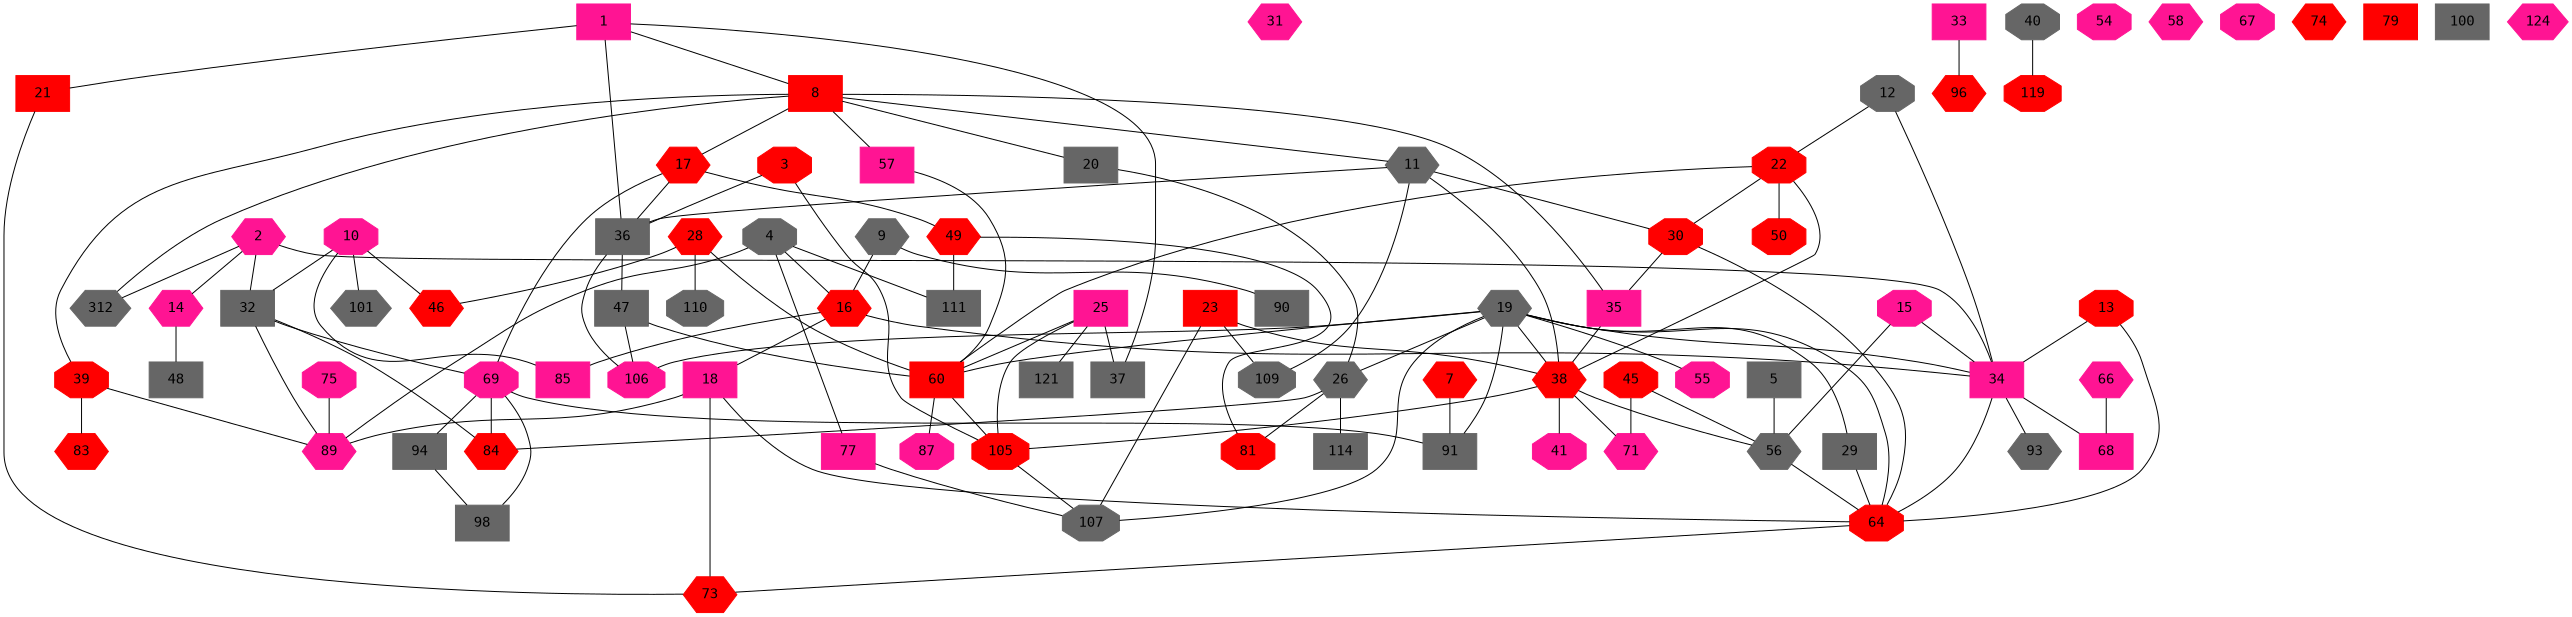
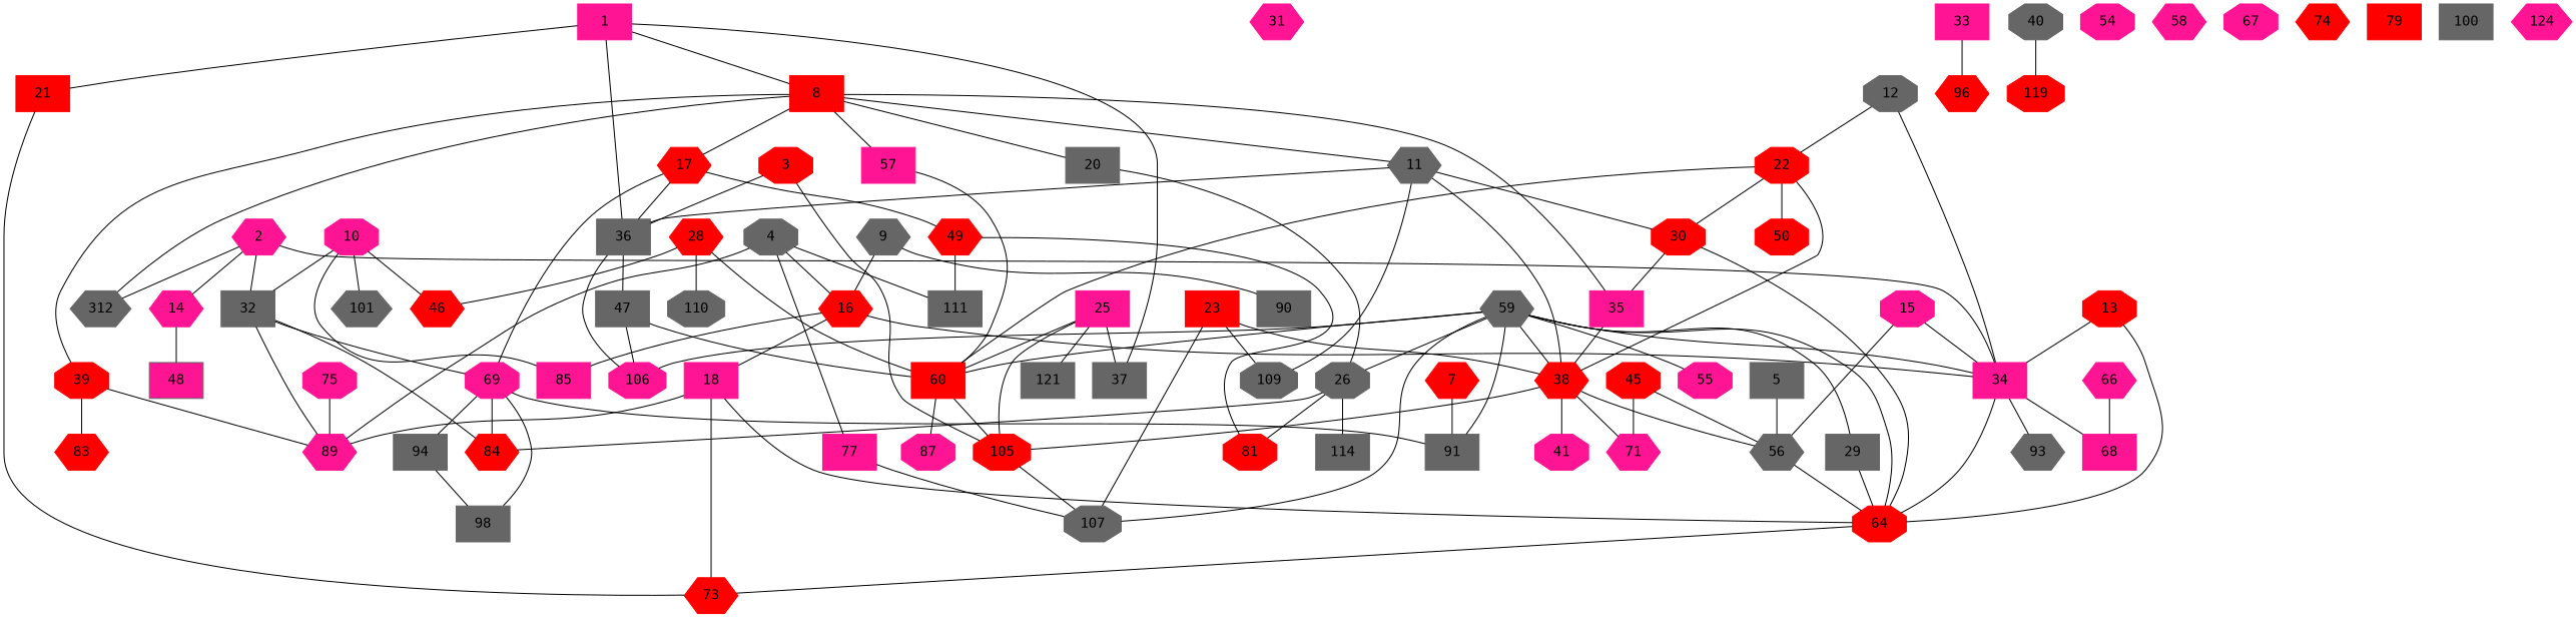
  graph {
    fontname="DejaVu Sans Mono"
    node [color=gray40 fontname="DejaVu Sans Mono" shape=box style=filled]
    edge [fontname="DejaVu Sans Mono"]
    1 [color=deeppink super="+103"]
    8 [color=red super="+86"]
    21 [color=red super="+92"]
    36 [super="+42"]
    37
    n6 [label=312 shape=hexagon super="+120"]
    11 [shape=hexagon super="+27"]
    17 [color=red shape=hexagon super="+80"]
    20
    35 [color=deeppink]
    39 [color=red shape=octagon super="+118"]
    57 [color=deeppink super="+65"]
    73 [color=red shape=hexagon]
    106 [color=deeppink shape=octagon]
    47 [super="+95"]
    2 [color=deeppink shape=hexagon super="+6"]
    14 [color=deeppink shape=hexagon]
    32 [super="+63"]
    34 [color=deeppink super="+43"]
-   48
+   48 [fillcolor=deeppink]
    89 [color=deeppink shape=hexagon]
    69 [color=deeppink shape=octagon super="+99"]
    84 [color=red shape=hexagon]
    64 [color=red shape=octagon super="+122"]
    68 [color=deeppink super="+70"]
    93 [shape=hexagon]
    3 [color=red shape=octagon super="+117"]
    105 [color=red shape=octagon]
    107 [shape=octagon super="+116"]
    4 [shape=octagon super="+59"]
    16 [color=red shape=hexagon super="+72"]
    77 [color=deeppink]
    111
    85 [color=deeppink]
    18 [color=deeppink super="+62"]
    56 [shape=hexagon super="+76"]
    5
    7 [color=red shape=hexagon]
    91
    30 [color=red shape=octagon super="+52"]
    38 [color=red shape=hexagon super="+123"]
    109 [shape=octagon]
    49 [color=red shape=hexagon]
-   26 [shape=hexagon super="+88"]
+   26 [shape=octagon super="+88"]
    83 [color=red shape=hexagon]
    60 [color=red super="+82"]
    9 [shape=hexagon]
    90
    10 [color=deeppink shape=octagon super="+51"]
    46 [color=red shape=hexagon]
    101 [shape=hexagon super="+115"]
    41 [color=deeppink shape=octagon]
    71 [color=deeppink shape=hexagon]
    22 [color=red shape=octagon super="+24"]
    50 [color=red shape=octagon]
    12 [shape=octagon]
    13 [color=red shape=octagon super="+53"]
    15 [color=deeppink shape=octagon]
    81 [color=red shape=octagon super="+102"]
    94
    98
-   19 [shape=hexagon super="+61"]
+   19 [shape=hexagon super="+61" label=59]
    29
    55 [color=deeppink shape=octagon]
    114
    87 [color=deeppink shape=octagon]
    23 [color=red]
    25 [color=deeppink super="+104"]
    121
    28 [color=red shape=hexagon super="+108"]
    110 [shape=octagon]
    31 [color=deeppink shape=hexagon]
    33 [color=deeppink super="+44"]
    96 [color=red shape=hexagon]
    40 [shape=octagon super="+113"]
    119 [color=red shape=octagon]
    45 [color=red shape=octagon super="+78"]
    54 [color=deeppink shape=octagon]
    58 [color=deeppink shape=hexagon]
    66 [color=deeppink shape=hexagon super="+97"]
    67 [color=deeppink shape=octagon]
    74 [color=red shape=hexagon]
    75 [color=deeppink shape=octagon]
    79 [color=red]
    100
    124 [color=deeppink shape=hexagon]
    1 -- 8
    1 -- 21
    1 -- 36
    1 -- 37
    8 -- n6
    8 -- 11
    8 -- 17
    8 -- 20
    8 -- 35
    8 -- 39
    8 -- 57
    21 -- 73
    36 -- 106
    36 -- 47
    11 -- 36
    11 -- 30
    11 -- 38
    11 -- 109
    17 -- 36
    17 -- 69
    17 -- 49
    20 -- 26
    35 -- 38
    39 -- 89
    39 -- 83
    57 -- 60
    47 -- 106
    47 -- 60
    2 -- n6
    2 -- 14
    2 -- 32
    2 -- 34
    14 -- 48
    32 -- 89
    32 -- 69
    32 -- 84
    34 -- 64
    34 -- 68
    34 -- 93
    69 -- 84
    69 -- 91
    69 -- 94
    69 -- 98
    64 -- 73
    3 -- 36
    3 -- 105
    105 -- 107
    4 -- 89
    4 -- 16
    4 -- 77
    4 -- 111
    16 -- 34
    16 -- 85
    16 -- 18
    77 -- 107
    18 -- 73
    18 -- 89
    18 -- 64
    56 -- 64
    5 -- 56
    7 -- 91
    30 -- 35
    30 -- 64
    38 -- 105
    38 -- 56
    38 -- 41
    38 -- 71
    49 -- 111
    49 -- 81
    26 -- 84
    26 -- 81
    26 -- 114
    60 -- 105
    60 -- 87
    9 -- 16
    9 -- 90
    10 -- 32
    10 -- 85
    10 -- 46
    10 -- 101
    22 -- 30
    22 -- 38
    22 -- 60
    22 -- 50
    12 -- 34
    12 -- 22
    13 -- 34
    13 -- 64
    15 -- 34
    15 -- 56
    94 -- 98
    19 -- 106
    19 -- 34
    19 -- 64
    19 -- 107
    19 -- 91
    19 -- 38
    19 -- 26
    19 -- 60
    19 -- 29
    19 -- 55
    29 -- 64
    23 -- 107
    23 -- 38
    23 -- 109
    25 -- 37
    25 -- 105
    25 -- 60
    25 -- 121
    28 -- 60
    28 -- 46
    28 -- 110
    33 -- 96
    40 -- 119
    45 -- 56
    45 -- 71
    66 -- 68
    75 -- 89
  }
